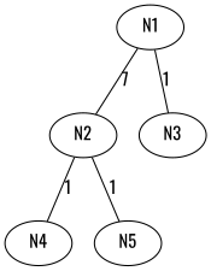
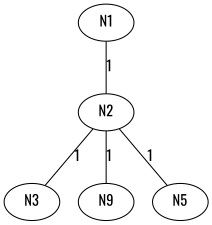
  graph {
    fontname=Oswald
    node [fontname=Oswald]
    edge [fontname=Oswald]
    n1 [label=N1]
    n2 [label=N2]
    n3 [label=N3]
-   n4 [label=N4]
+   n4 [label=N9]
    n5 [label=N5]
-   n1 -- n2 [label=7]
-   n1 -- n3 [label=1]
+   n1 -- n2 [label=1]
+   n2 -- n3 [label=1]
    n2 -- n4 [label=1]
    n2 -- n5 [label=1]
  }
